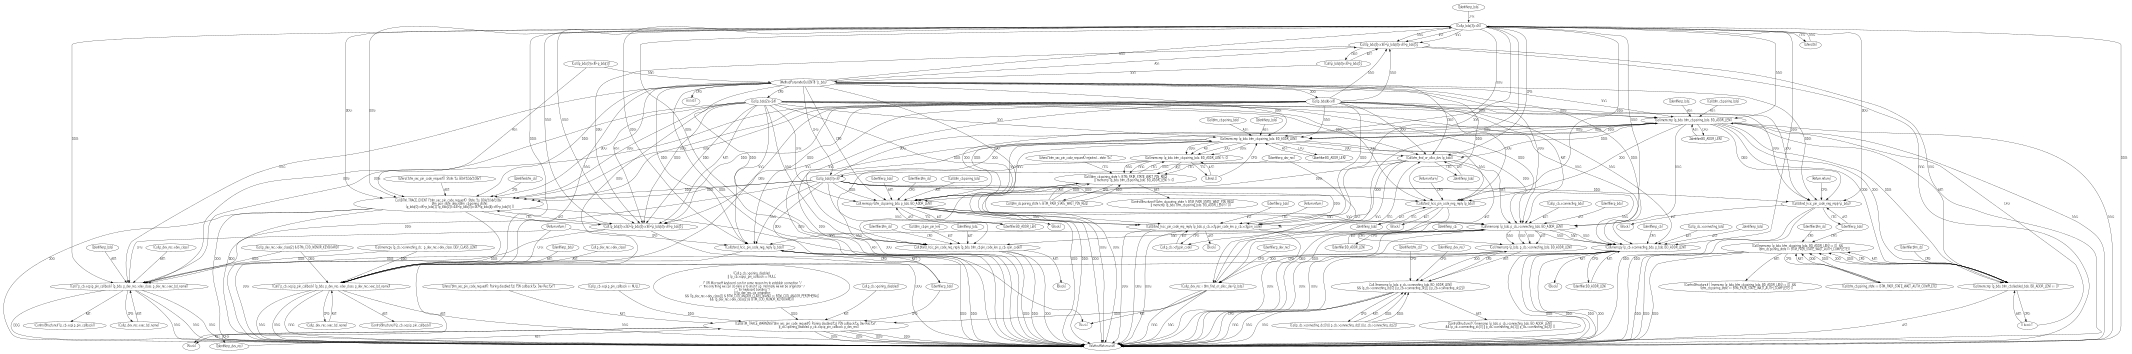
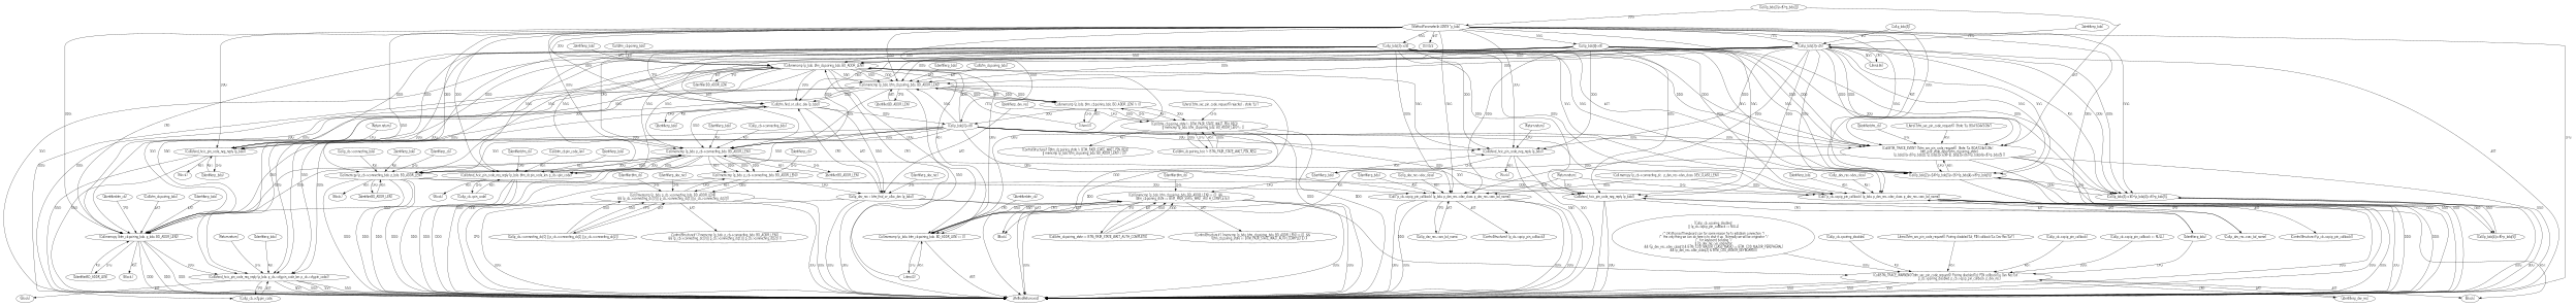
  digraph {
    fontname="Comic Neue"
    node [fontname="Comic Neue"]
    edge [fontname="Comic Neue"]
    n1 [label="(Call,p_bda[3]<<16)"]
    n2 [label="(Call,BTM_TRACE_EVENT (\"btm_sec_pin_code_request()  State: %s, BDA:%04x%08x\",\n                       btm_pair_state_descr(btm_cb.pairing_state),\n                       (p_bda[0]<<8)+p_bda[1], (p_bda[2]<<24)+(p_bda[3]<<16)+(p_bda[4]<<8)+p_bda[5] ))"]
    n3 [label="(Call,(p_bda[2]<<24)+(p_bda[3]<<16)+(p_bda[4]<<8)+p_bda[5])"]
    n4 [label="(Call,(p_bda[3]<<16)+(p_bda[4]<<8)+p_bda[5])"]
    n5 [label="(Call,memcmp (p_bda, btm_cb.pairing_bda, BD_ADDR_LEN))"]
    n6 [label="(Call,btsnd_hcic_pin_code_neg_reply (p_bda))"]
    n7 [label="(Call,memcmp (p_bda, btm_cb.pairing_bda, BD_ADDR_LEN))"]
    n8 [label="(Call,btsnd_hcic_pin_code_neg_reply (p_bda))"]
    n9 [label="(Call,btm_find_or_alloc_dev (p_bda))"]
    n10 [label="(Call,btsnd_hcic_pin_code_req_reply (p_bda, p_cb->cfg.pin_code_len, p_cb->cfg.pin_code))"]
    n11 [label="(Call,memcmp (p_bda, p_cb->connecting_bda, BD_ADDR_LEN))"]
    n12 [label="(Call,btsnd_hcic_pin_code_req_reply (p_bda, btm_cb.pin_code_len, p_cb->pin_code))"]
    n13 [label="(Call,btsnd_hcic_pin_code_neg_reply (p_bda))"]
    n14 [label="(Call,memcpy (p_cb->connecting_bda, p_bda, BD_ADDR_LEN))"]
    n15 [label="(Call,(*p_cb->api.p_pin_callback) (p_bda, p_dev_rec->dev_class, p_dev_rec->sec_bd_name))"]
    n16 [label="(Call,(*p_cb->api.p_pin_callback) (p_bda, p_dev_rec->dev_class, p_dev_rec->sec_bd_name))"]
    n17 [label="(MethodReturn,void)"]
-   n18 [label="(Literal,16)"]
+   n18 [label="(Literal,66)"]
    n19 [label="(Call,p_cb->cfg.pin_code)"]
    n20 [label="(Block,)"]
    n21 [label="(Call,(p_bda[4]<<8)+p_bda[5])"]
    n22 [label="(Call,memcpy (btm_cb.pairing_bda, p_bda, BD_ADDR_LEN))"]
-   n23 [label="(Call,memcmp (p_bda, btm_cb.disabled_bda, BD_ADDR_LEN) == 0)"]
+   n23 [label="(Call,memcmp (p_bda, btm_cb.pairing_bda, BD_ADDR_LEN) == 0)"]
    n24 [label="(Identifier,BD_ADDR_LEN)"]
    n25 [label="(Block,)"]
    n26 [label="(Identifier,p_bda)"]
    n27 [label="(Call,memcmp (p_bda, btm_cb.pairing_bda, BD_ADDR_LEN) != 0)"]
    n28 [label="(Identifier,BD_ADDR_LEN)"]
    n29 [label="(Identifier,p_bda)"]
    n30 [label="(Block,)"]
    n31 [label="(Call,p_bda[0]<<8)"]
    n32 [label="(Call,p_dev_rec = btm_find_or_alloc_dev (p_bda))"]
    n33 [label="(Identifier,p_bda)"]
    n34 [label="(Identifier,BD_ADDR_LEN)"]
    n35 [label="(Block,)"]
    n36 [label="(Block,)"]
    n37 [label="(Call,!memcmp (p_bda, p_cb->connecting_bda, BD_ADDR_LEN))"]
    n38 [label="(Identifier,BD_ADDR_LEN)"]
    n39 [label="(Block,)"]
+   n40 [label="(Call,p_cb->pin_code)"]
    n41 [label="(Block,)"]
    n42 [label="(Identifier,p_bda)"]
    n43 [label="(Block,)"]
    n44 [label="(Identifier,BD_ADDR_LEN)"]
    n45 [label="(Call,p_dev_rec->sec_bd_name)"]
    n46 [label="(ControlStructure,if (p_cb->api.p_pin_callback))"]
    n47 [label="(Call,p_dev_rec->sec_bd_name)"]
    n48 [label="(ControlStructure,if (p_cb->api.p_pin_callback))"]
    n49 [label="(MethodParameterIn,UINT8 *p_bda)"]
    n50 [label="(Call,p_bda[2]<<24)"]
    n51 [label="(Call,p_bda[4]<<8)"]
    n52 [label=1100122]
    n53 [label="(Call,(p_bda[0]<<8)+p_bda[1])"]
    n54 [label="(Call,(memcmp (p_bda, btm_cb.pairing_bda, BD_ADDR_LEN) == 0)  &&\n              (btm_cb.pairing_state == BTM_PAIR_STATE_WAIT_AUTH_COMPLETE))"]
    n55 [label="(Literal,0)"]
    n56 [label="(ControlStructure,if ( (memcmp (p_bda, btm_cb.pairing_bda, BD_ADDR_LEN) == 0)  &&\n              (btm_cb.pairing_state == BTM_PAIR_STATE_WAIT_AUTH_COMPLETE) ))"]
    n57 [label="(Call,btm_cb.pairing_state == BTM_PAIR_STATE_WAIT_AUTH_COMPLETE)"]
    n58 [label="(Call,(btm_cb.pairing_state != BTM_PAIR_STATE_WAIT_PIN_REQ)\n                  || memcmp (p_bda, btm_cb.pairing_bda, BD_ADDR_LEN) != 0)"]
    n59 [label="(Literal,0)"]
-   n60 [label="(Call,btm_cb.pairing_state != BTM_PAIR_STATE_WAIT_PIN_REQ)"]
+   n60 [label="(Call,btm_cb.pairing_hcic != BTM_PAIR_STATE_WAIT_PIN_REQ)"]
    n61 [label="(ControlStructure,if ((btm_cb.pairing_state != BTM_PAIR_STATE_WAIT_PIN_REQ)\n                  || memcmp (p_bda, btm_cb.pairing_bda, BD_ADDR_LEN) != 0))"]
    n62 [label="(Call,BTM_TRACE_WARNING(\"btm_sec_pin_code_request(): Pairing disabled:%d; PIN callback:%x, Dev Rec:%x!\",\n                           p_cb->pairing_disabled, p_cb->api.p_pin_callback, p_dev_rec))"]
    n63 [label="(Identifier,p_dev_rec)"]
    n64 [label="(Call,(!memcmp (p_bda, p_cb->connecting_bda, BD_ADDR_LEN))\n && (p_cb->connecting_dc[0] || p_cb->connecting_dc[1] || p_cb->connecting_dc[2]))"]
    n65 [label="(Call,p_cb->connecting_dc[0] || p_cb->connecting_dc[1] || p_cb->connecting_dc[2])"]
    n66 [label="(ControlStructure,if ( (!memcmp (p_bda, p_cb->connecting_bda, BD_ADDR_LEN))\n && (p_cb->connecting_dc[0] || p_cb->connecting_dc[1] || p_cb->connecting_dc[2]) ))"]
-   n67 [label="(Call,btm_cb.pin_pin_len)"]
+   n67 [label="(Call,btm_cb.pin_code_len)"]
    n68 [label="(Identifier,btm_cb)"]
    n69 [label="(Identifier,p_dev_rec)"]
    n70 [label="(Identifier,btm_cb)"]
+   n71 [label="(Call,p_cb->api.p_pin_callback)"]
    n72 [label="(Call,p_cb->api.p_pin_callback == NULL)"]
    n73 [label="(Literal,\"btm_sec_pin_code_request() rejected - state: %s\")"]
    n74 [label="(Identifier,p_bda)"]
+   n75 [label="(Call,p_bda[3])"]
    n76 [label="(Call,btm_cb.pairing_bda)"]
    n77 [label="(Literal,\"btm_sec_pin_code_request()  State: %s, BDA:%04x%08x\")"]
    n78 [label="(Identifier,btm_cb)"]
    n79 [label="(Call,btm_cb.pairing_bda)"]
    n80 [label="(Identifier,p_bda)"]
    n81 [label="(Identifier,p_cb)"]
    n82 [label="(Identifier,btm_cb)"]
    n83 [label="(Call,p_dev_rec->dev_class)"]
    n84 [label="(Identifier,p_bda)"]
    n85 [label="(Identifier,p_dev_rec)"]
    n86 [label="(Call,p_cb->pairing_disabled\n || (p_cb->api.p_pin_callback == NULL)\n\n /* OR Microsoft keyboard can for some reason try to establish connection */\n /*  the only thing we can do here is to shut it up.  Normally we will be originator */\n /*  for keyboard bonding */\n || (!p_dev_rec->is_originator\n && ((p_dev_rec->dev_class[1] & BTM_COD_MAJOR_CLASS_MASK) == BTM_COD_MAJOR_PERIPHERAL)\n && (p_dev_rec->dev_class[2] & BTM_COD_MINOR_KEYBOARD)))"]
    n87 [label="(Return,return;)"]
    n88 [label="(Identifier,p_bda)"]
    n89 [label="(Return,return;)"]
    n90 [label="(Call,p_cb->pairing_disabled)"]
    n91 [label="(Identifier,btm_cb)"]
    n92 [label="(Identifier,p_bda)"]
    n93 [label="(Identifier,p_bda)"]
    n94 [label="(Call,btm_cb.pairing_bda)"]
    n95 [label="(Identifier,p_bda)"]
-   n96 [label="(Call,p_dev_rec->dev_class[2] & BTM_COD_MINOR_KEYBOARD)"]
    n97 [label="(Return,return;)"]
    n98 [label="(Call,p_cb->connecting_bda)"]
    n99 [label="(Identifier,btm_cb)"]
    n100 [label="(Identifier,p_dev_rec)"]
    n101 [label="(Call,p_cb->connecting_bda)"]
    n102 [label="(Identifier,p_bda)"]
    n103 [label="(Literal,\"btm_sec_pin_code_request(): Pairing disabled:%d; PIN callback:%x, Dev Rec:%x!\")"]
    n104 [label="(Identifier,p_cb)"]
    n105 [label="(Call,p_dev_rec->dev_class)"]
    n106 [label="(Identifier,p_bda)"]
    n107 [label="(Call,memcpy (p_cb->connecting_dc,  p_dev_rec->dev_class, DEV_CLASS_LEN))"]
    n108 [label="(Return,return;)"]
    n109 [label="(Identifier,p_bda)"]
    n1 -> n2 [label="DDG: "]
    n1 -> n2 [label="DDG: "]
    n1 -> n3 [label="DDG: "]
    n1 -> n3 [label="DDG: "]
    n1 -> n4 [label="AST: "]
    n1 -> n4 [label="DDG: "]
    n1 -> n4 [label="DDG: "]
    n1 -> n5 [label="DDG: "]
    n1 -> n6 [label="DDG: "]
    n1 -> n7 [label="DDG: "]
    n1 -> n8 [label="DDG: "]
-   n1 -> n9 [label="CFG: "]
+   n1 -> n9 [label="DDG: "]
    n1 -> n10 [label="DDG: "]
    n1 -> n11 [label="DDG: "]
    n1 -> n12 [label="DDG: "]
    n1 -> n13 [label="DDG: "]
    n1 -> n14 [label="DDG: "]
    n1 -> n15 [label="DDG: "]
    n1 -> n16 [label="DDG: "]
-   n1 -> n17 [label="DDG: "]
+   n1 -> n17 [label="AST: "]
    n1 -> n18 [label="CFG: "]
    n1 -> n19 [label="DDG: "]
    n2 -> n3 [label="CFG: "]
    n2 -> n17 [label="DDG: "]
    n2 -> n17 [label="DDG: "]
    n2 -> n17 [label="DDG: "]
    n2 -> n17 [label="DDG: "]
    n2 -> n20 [label="AST: "]
    n3 -> n2 [label="AST: "]
+   n3 -> n4 [label="CFG: "]
    n3 -> n17 [label="DDG: "]
    n3 -> n17 [label="DDG: "]
    n4 -> n3 [label="DDG: "]
    n4 -> n17 [label="DDG: "]
    n4 -> n17 [label="DDG: "]
    n4 -> n21 [label="DDG: "]
    n5 -> n6 [label="DDG: "]
    n5 -> n7 [label="DDG: "]
    n5 -> n7 [label="DDG: "]
    n5 -> n7 [label="DDG: "]
    n5 -> n8 [label="DDG: "]
    n5 -> n9 [label="DDG: "]
    n5 -> n11 [label="DDG: "]
    n5 -> n17 [label="DDG: "]
    n5 -> n17 [label="DDG: "]
    n5 -> n22 [label="DDG: "]
    n5 -> n22 [label="DDG: "]
    n5 -> n23 [label="AST: "]
    n5 -> n23 [label="DDG: "]
    n5 -> n23 [label="DDG: "]
    n5 -> n23 [label="DDG: "]
    n5 -> n24 [label="CFG: "]
    n6 -> n17 [label="DDG: "]
    n6 -> n17 [label="DDG: "]
    n6 -> n25 [label="AST: "]
    n6 -> n26 [label="CFG: "]
    n7 -> n8 [label="DDG: "]
    n7 -> n9 [label="DDG: "]
    n7 -> n11 [label="DDG: "]
    n7 -> n17 [label="DDG: "]
    n7 -> n17 [label="DDG: "]
    n7 -> n22 [label="DDG: "]
    n7 -> n22 [label="DDG: "]
    n7 -> n27 [label="AST: "]
    n7 -> n27 [label="DDG: "]
    n7 -> n27 [label="DDG: "]
    n7 -> n27 [label="DDG: "]
    n7 -> n28 [label="CFG: "]
    n8 -> n17 [label="DDG: "]
    n8 -> n17 [label="DDG: "]
    n8 -> n29 [label="CFG: "]
    n8 -> n30 [label="AST: "]
    n9 -> n10 [label="DDG: "]
-   n9 -> n11 [label="AST: "]
-   n9 -> n22 [label="DDG: "]
+   n9 -> n11 [label="DDG: "]
+   n32 -> n22 [label="DDG: "]
    n9 -> n31 [label="DDG: "]
    n9 -> n32 [label="AST: "]
    n9 -> n32 [label="DDG: "]
    n9 -> n33 [label="CFG: "]
    n10 -> n17 [label="DDG: "]
    n10 -> n17 [label="DDG: "]
    n10 -> n17 [label="DDG: "]
    n10 -> n17 [label="DDG: "]
    n10 -> n19 [label="CFG: "]
    n10 -> n36 [label="AST: "]
    n11 -> n12 [label="DDG: "]
    n11 -> n13 [label="DDG: "]
    n11 -> n14 [label="DDG: "]
    n11 -> n14 [label="DDG: "]
    n11 -> n14 [label="DDG: "]
    n11 -> n17 [label="DDG: "]
    n11 -> n17 [label="DDG: "]
    n11 -> n37 [label="AST: "]
    n11 -> n37 [label="DDG: "]
    n11 -> n37 [label="DDG: "]
    n11 -> n37 [label="DDG: "]
    n11 -> n38 [label="CFG: "]
    n12 -> n17 [label="DDG: "]
    n12 -> n17 [label="DDG: "]
    n12 -> n17 [label="DDG: "]
    n12 -> n39 [label="AST: "]
+   n12 -> n40 [label="CFG: "]
    n13 -> n17 [label="DDG: "]
    n13 -> n17 [label="DDG: "]
    n13 -> n41 [label="AST: "]
    n13 -> n42 [label="CFG: "]
    n14 -> n15 [label="DDG: "]
    n14 -> n16 [label="DDG: "]
    n14 -> n17 [label="DDG: "]
    n14 -> n17 [label="DDG: "]
    n14 -> n17 [label="DDG: "]
    n14 -> n17 [label="DDG: "]
    n14 -> n43 [label="AST: "]
    n14 -> n44 [label="CFG: "]
    n15 -> n17 [label="DDG: "]
    n15 -> n17 [label="DDG: "]
    n15 -> n17 [label="DDG: "]
    n15 -> n17 [label="DDG: "]
    n15 -> n45 [label="CFG: "]
    n15 -> n46 [label="AST: "]
    n16 -> n17 [label="DDG: "]
    n16 -> n17 [label="DDG: "]
    n16 -> n17 [label="DDG: "]
    n16 -> n17 [label="DDG: "]
    n16 -> n47 [label="CFG: "]
    n16 -> n48 [label="AST: "]
    n18 -> n1 [label="DDG: "]
    n19 -> n10 [label="AST: "]
-   n21 -> n4 [label="AST: "]
+   n21 -> n4 [label="DDG: "]
    n22 -> n10 [label="DDG: "]
    n22 -> n11 [label="DDG: "]
    n22 -> n11 [label="DDG: "]
    n22 -> n17 [label="DDG: "]
    n22 -> n17 [label="DDG: "]
    n22 -> n17 [label="DDG: "]
    n22 -> n34 [label="CFG: "]
    n22 -> n35 [label="AST: "]
    n23 -> n17 [label="AST: "]
    n23 -> n54 [label="AST: "]
    n23 -> n54 [label="DDG: "]
    n23 -> n54 [label="DDG: "]
    n23 -> n55 [label="CFG: "]
    n24 -> n5 [label="AST: "]
    n26 -> n6 [label="AST: "]
    n26 -> n54 [label="CFG: "]
-   n27 -> n17 [label="DDG: "]
+   n27 -> n31 [label="DDG: "]
    n27 -> n58 [label="AST: "]
    n27 -> n58 [label="DDG: "]
    n27 -> n58 [label="DDG: "]
    n27 -> n59 [label="CFG: "]
    n28 -> n7 [label="AST: "]
    n29 -> n8 [label="AST: "]
    n31 -> n2 [label="DDG: "]
    n31 -> n2 [label="DDG: "]
    n31 -> n5 [label="DDG: "]
    n31 -> n6 [label="DDG: "]
    n31 -> n7 [label="DDG: "]
    n31 -> n8 [label="DDG: "]
    n31 -> n10 [label="DDG: "]
+   n31 -> n11 [label="DDG: "]
    n31 -> n12 [label="DDG: "]
    n31 -> n13 [label="DDG: "]
    n31 -> n14 [label="DDG: "]
    n31 -> n15 [label="DDG: "]
    n31 -> n16 [label="DDG: "]
    n31 -> n22 [label="DDG: "]
    n32 -> n9 [label="CFG: "]
    n32 -> n17 [label="DDG: "]
    n32 -> n17 [label="DDG: "]
    n32 -> n20 [label="AST: "]
    n32 -> n62 [label="DDG: "]
    n33 -> n9 [label="AST: "]
    n34 -> n22 [label="AST: "]
    n37 -> n17 [label="CFG: "]
    n37 -> n32 [label="CFG: "]
    n37 -> n64 [label="AST: "]
    n37 -> n64 [label="DDG: "]
    n38 -> n11 [label="AST: "]
+   n40 -> n12 [label="AST: "]
    n42 -> n13 [label="AST: "]
    n42 -> n62 [label="CFG: "]
    n44 -> n14 [label="AST: "]
    n45 -> n15 [label="AST: "]
    n47 -> n16 [label="AST: "]
-   n49 -> n1 [label="DDG: "]
+   n49 -> n1 [label="CFG: "]
    n49 -> n2 [label="DDG: "]
    n49 -> n3 [label="AST: "]
-   n49 -> n4 [label="AST: "]
+   n49 -> n4 [label="DDG: "]
    n49 -> n5 [label="DDG: "]
    n49 -> n6 [label="DDG: "]
    n49 -> n7 [label="DDG: "]
    n49 -> n8 [label="DDG: "]
    n49 -> n9 [label="DDG: "]
    n49 -> n10 [label="DDG: "]
    n49 -> n11 [label="DDG: "]
    n49 -> n12 [label="DDG: "]
    n49 -> n13 [label="DDG: "]
    n49 -> n14 [label="DDG: "]
    n49 -> n15 [label="DDG: "]
    n49 -> n16 [label="DDG: "]
-   n49 -> n17 [label="DDG: "]
-   n21 -> n49 [label="DDG: "]
-   n49 -> n22 [label="CFG: "]
-   n49 -> n31 [label="CFG: "]
-   n49 -> n50 [label="CFG: "]
+   n49 -> n17 [label="CFG: "]
+   n49 -> n21 [label="DDG: "]
+   n49 -> n22 [label="DDG: "]
+   n49 -> n31 [label="DDG: "]
+   n49 -> n50 [label="DDG: "]
    n49 -> n51 [label="DDG: "]
-   n49 -> n52 [label="CFG: "]
+   n49 -> n52 [label="AST: "]
    n50 -> n2 [label="DDG: "]
    n50 -> n2 [label="DDG: "]
    n50 -> n3 [label="AST: "]
    n50 -> n3 [label="DDG: "]
    n50 -> n3 [label="DDG: "]
    n50 -> n5 [label="DDG: "]
    n50 -> n6 [label="DDG: "]
    n50 -> n7 [label="DDG: "]
    n50 -> n8 [label="DDG: "]
-   n50 -> n9 [label="DDG: "]
+   n50 -> n9 [label="CFG: "]
    n50 -> n10 [label="DDG: "]
-   n50 -> n11 [label="DDG: "]
+   n50 -> n11 [label="CFG: "]
    n50 -> n12 [label="DDG: "]
    n50 -> n13 [label="DDG: "]
-   n50 -> n14 [label="DDG: "]
    n50 -> n15 [label="DDG: "]
    n50 -> n16 [label="DDG: "]
    n50 -> n22 [label="CFG: "]
    n51 -> n2 [label="DDG: "]
    n51 -> n2 [label="DDG: "]
    n51 -> n3 [label="DDG: "]
    n51 -> n3 [label="DDG: "]
    n51 -> n4 [label="DDG: "]
    n51 -> n4 [label="DDG: "]
    n51 -> n5 [label="DDG: "]
    n51 -> n6 [label="DDG: "]
    n51 -> n7 [label="DDG: "]
    n51 -> n8 [label="DDG: "]
-   n51 -> n9 [label="DDG: "]
    n51 -> n10 [label="DDG: "]
    n51 -> n11 [label="AST: "]
    n51 -> n12 [label="DDG: "]
    n51 -> n13 [label="DDG: "]
-   n51 -> n14 [label="DDG: "]
    n51 -> n15 [label="DDG: "]
    n51 -> n16 [label="DDG: "]
    n53 -> n2 [label="AST: "]
    n53 -> n49 [label="DDG: "]
    n54 -> n17 [label="DDG: "]
    n54 -> n17 [label="DDG: "]
    n54 -> n17 [label="DDG: "]
    n54 -> n23 [label="CFG: "]
    n54 -> n56 [label="AST: "]
    n54 -> n57 [label="CFG: "]
    n55 -> n5 [label="CFG: "]
    n55 -> n23 [label="AST: "]
    n57 -> n54 [label="AST: "]
    n57 -> n54 [label="DDG: "]
    n57 -> n54 [label="DDG: "]
    n58 -> n17 [label="DDG: "]
    n58 -> n17 [label="DDG: "]
    n58 -> n17 [label="DDG: "]
    n58 -> n27 [label="CFG: "]
    n58 -> n60 [label="CFG: "]
    n58 -> n61 [label="AST: "]
    n59 -> n7 [label="CFG: "]
    n59 -> n27 [label="AST: "]
    n60 -> n58 [label="AST: "]
    n60 -> n58 [label="DDG: "]
    n60 -> n58 [label="DDG: "]
    n62 -> n17 [label="DDG: "]
    n62 -> n17 [label="DDG: "]
    n62 -> n17 [label="DDG: "]
    n62 -> n17 [label="DDG: "]
    n62 -> n41 [label="AST: "]
    n62 -> n63 [label="CFG: "]
    n63 -> n62 [label="AST: "]
    n64 -> n17 [label="DDG: "]
    n64 -> n17 [label="DDG: "]
    n64 -> n17 [label="DDG: "]
    n64 -> n37 [label="CFG: "]
    n64 -> n65 [label="CFG: "]
    n64 -> n66 [label="AST: "]
    n65 -> n64 [label="AST: "]
    n65 -> n64 [label="DDG: "]
    n65 -> n64 [label="DDG: "]
    n67 -> n12 [label="AST: "]
    n68 -> n22 [label="CFG: "]
    n69 -> n32 [label="AST: "]
    n69 -> n58 [label="CFG: "]
    n70 -> n23 [label="CFG: "]
+   n71 -> n62 [label="AST: "]
    n72 -> n62 [label="DDG: "]
    n73 -> n58 [label="CFG: "]
    n74 -> n5 [label="AST: "]
+   n75 -> n1 [label="AST: "]
    n76 -> n5 [label="AST: "]
    n77 -> n2 [label="AST: "]
    n78 -> n2 [label="CFG: "]
    n79 -> n22 [label="AST: "]
    n80 -> n12 [label="AST: "]
    n81 -> n14 [label="CFG: "]
    n82 -> n12 [label="CFG: "]
    n83 -> n16 [label="AST: "]
    n84 -> n1 [label="CFG: "]
    n85 -> n64 [label="CFG: "]
    n86 -> n62 [label="DDG: "]
    n87 -> n13 [label="CFG: "]
    n87 -> n15 [label="CFG: "]
    n87 -> n16 [label="CFG: "]
    n88 -> n15 [label="AST: "]
    n89 -> n6 [label="CFG: "]
    n90 -> n62 [label="AST: "]
    n91 -> n64 [label="CFG: "]
    n92 -> n11 [label="AST: "]
    n93 -> n16 [label="AST: "]
    n94 -> n7 [label="AST: "]
    n95 -> n10 [label="AST: "]
-   n96 -> n15 [label="DDG: "]
-   n96 -> n16 [label="DDG: "]
    n97 -> n10 [label="CFG: "]
    n98 -> n14 [label="AST: "]
    n99 -> n54 [label="CFG: "]
    n100 -> n32 [label="CFG: "]
    n101 -> n11 [label="AST: "]
    n102 -> n7 [label="AST: "]
    n103 -> n62 [label="AST: "]
    n104 -> n37 [label="CFG: "]
    n105 -> n15 [label="AST: "]
    n106 -> n14 [label="AST: "]
    n107 -> n15 [label="DDG: "]
    n107 -> n16 [label="DDG: "]
    n108 -> n8 [label="CFG: "]
    n109 -> n22 [label="AST: "]
  }
